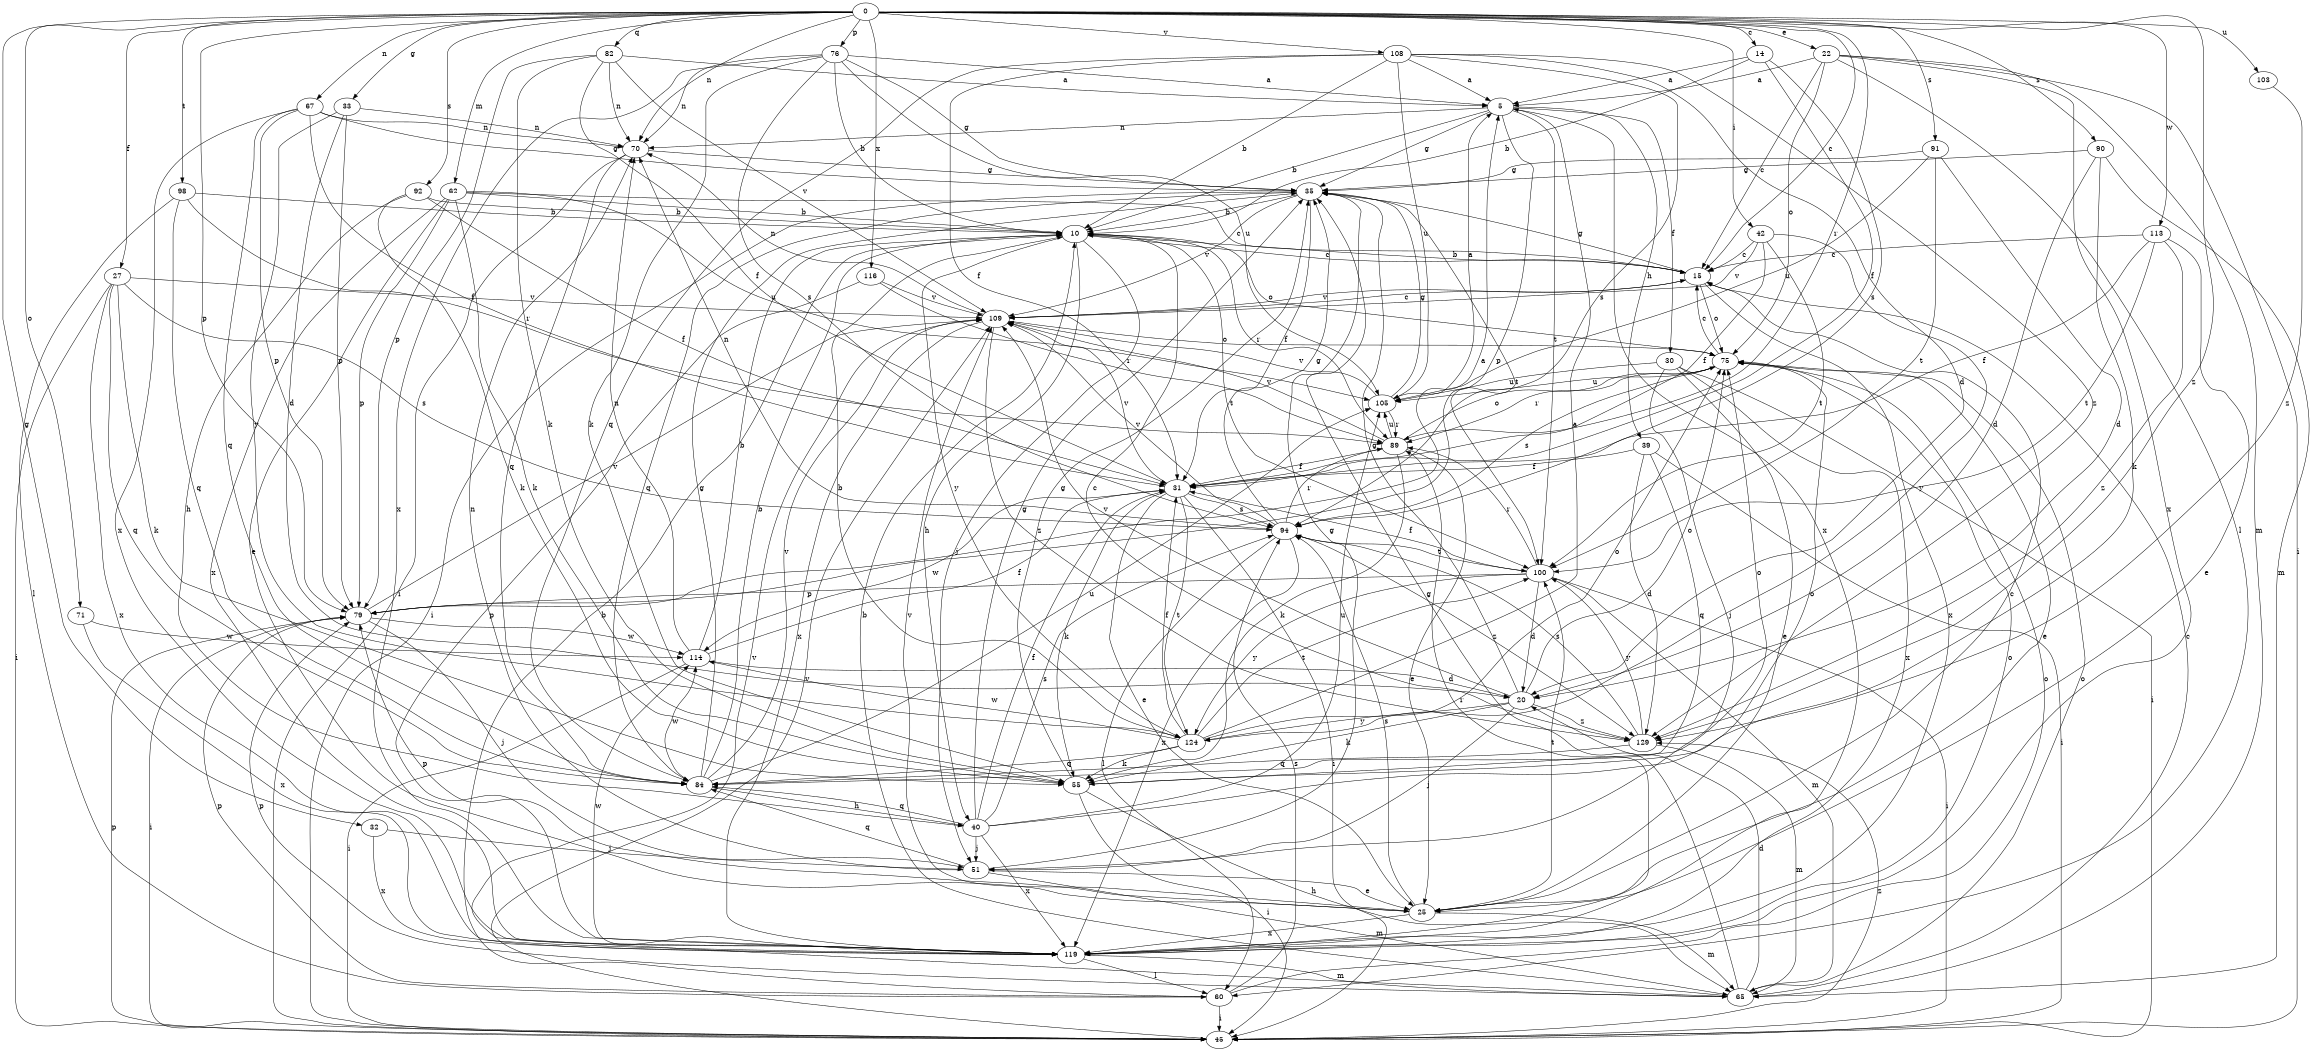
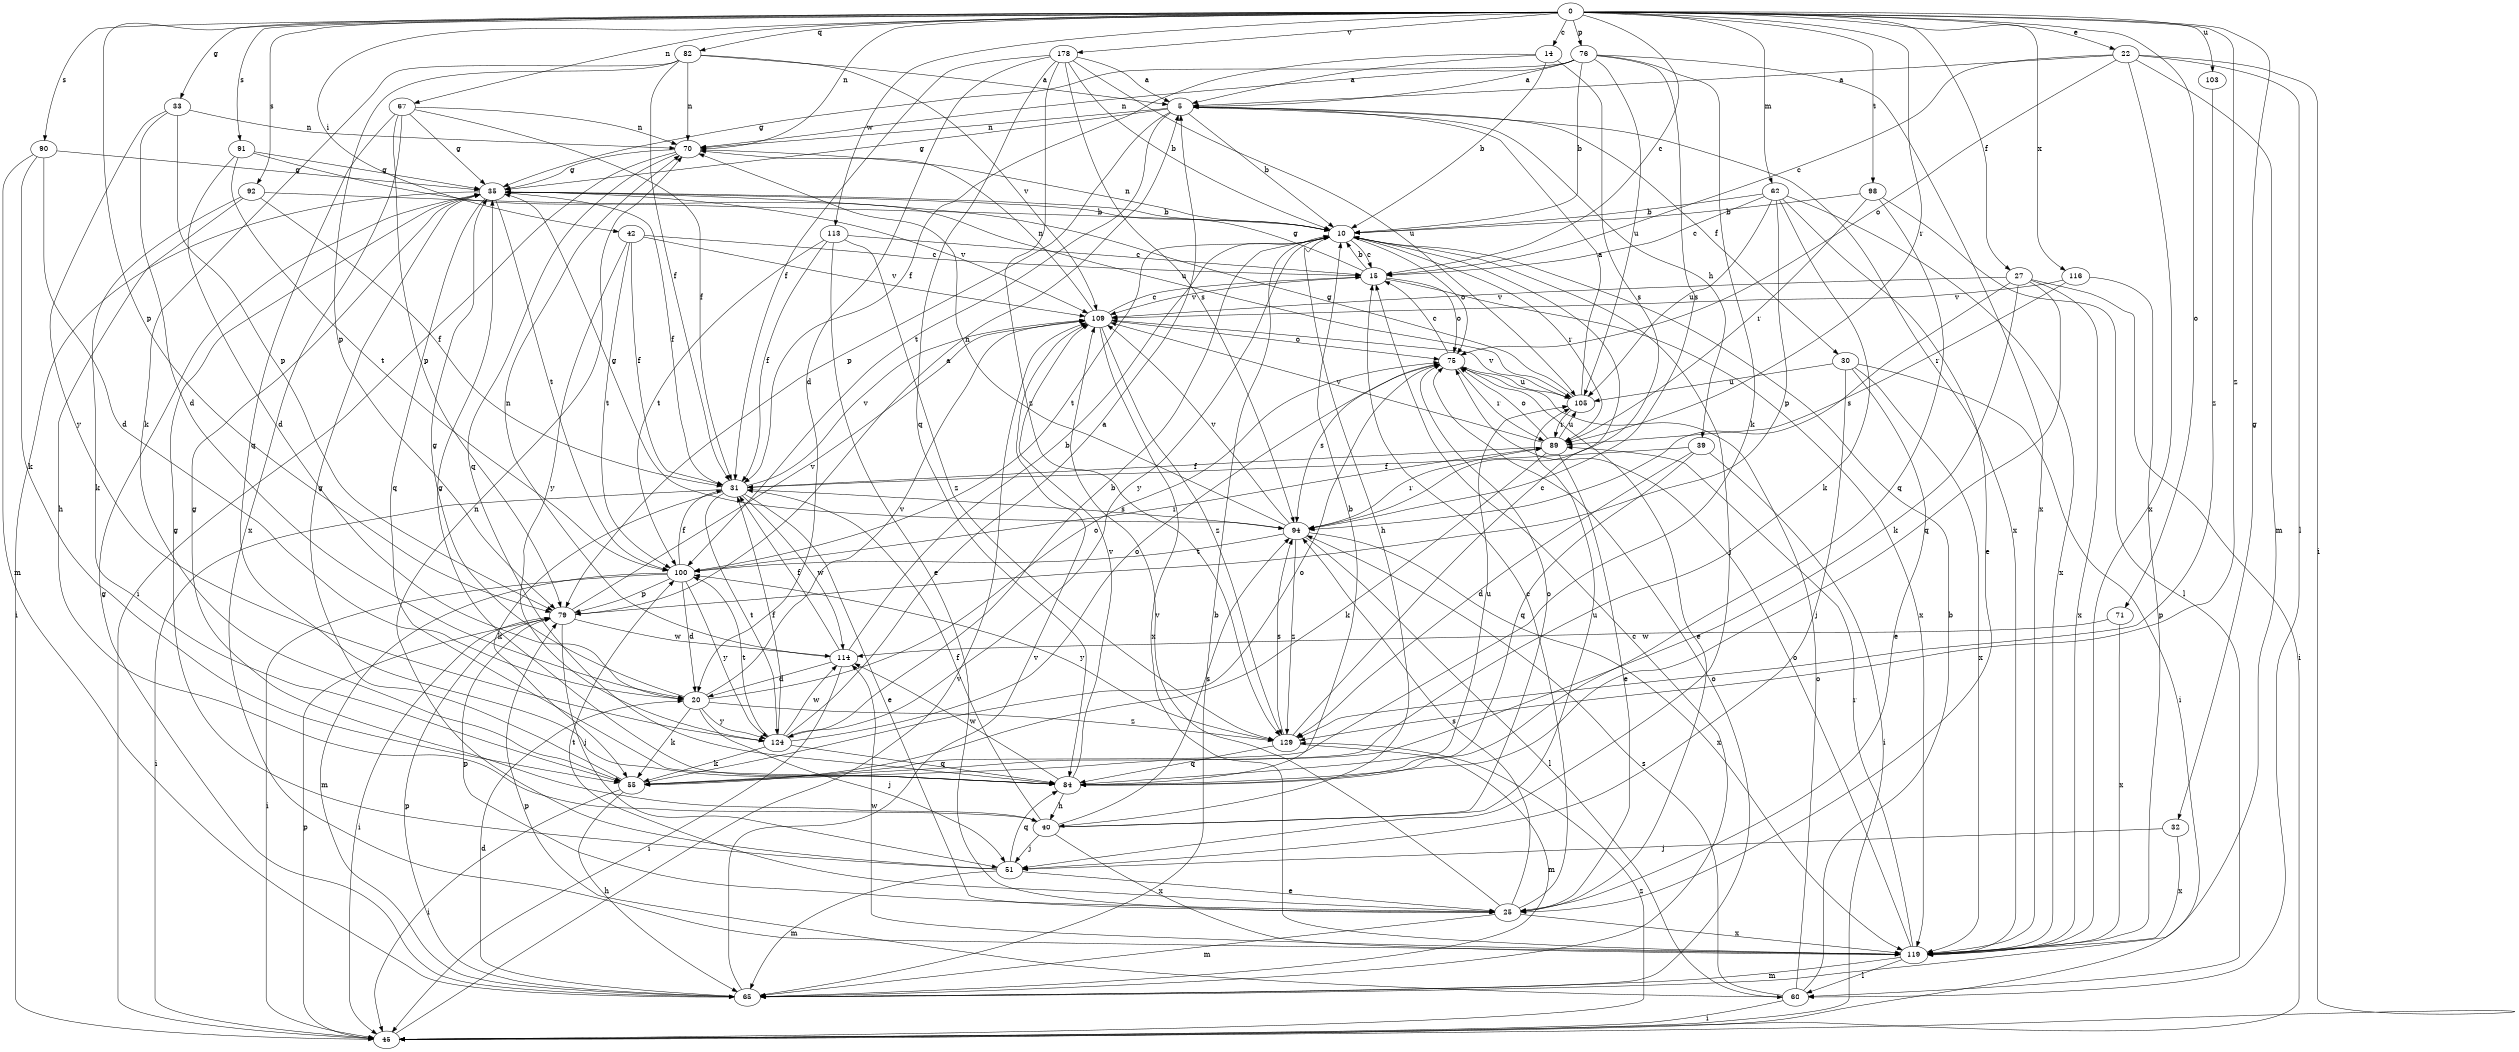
  strict digraph {
    0
    14
    15
    22
    27
    32
    33
    42
    62
    67
    70
    71
    76
    79
    82
    89
    90
    91
    92
    98
    103
-   108
+   108 [label=178]
    113
    116
    129
    5
    10
    31
    94
    35
    119
    75
    109
    45
    60
    65
    55
    84
    51
    124
    20
    100
    25
    105
    114
    40
    30
    39
    0 -> 14 [label=c]
    0 -> 15 [label=c]
    0 -> 22 [label=e]
    0 -> 27 [label=f]
    0 -> 32 [label=g]
    0 -> 33 [label=g]
    0 -> 42 [label=i]
    0 -> 62 [label=m]
    0 -> 67 [label=n]
    0 -> 70 [label=n]
    0 -> 71 [label=o]
    0 -> 76 [label=p]
    0 -> 79 [label=p]
    0 -> 82 [label=q]
    0 -> 89 [label=r]
    0 -> 90 [label=s]
    0 -> 91 [label=s]
    0 -> 92 [label=s]
    0 -> 98 [label=t]
    0 -> 103 [label=u]
    0 -> 108 [label=v]
    0 -> 113 [label=w]
    0 -> 116 [label=x]
    0 -> 129 [label=z]
    14 -> 5 [label=a]
    14 -> 10 [label=b]
    14 -> 31 [label=f]
    14 -> 94 [label=s]
    15 -> 10 [label=b]
    15 -> 35 [label=g]
    15 -> 119 [label=x]
    15 -> 75 [label=o]
    15 -> 109 [label=v]
    22 -> 15 [label=c]
    22 -> 5 [label=a]
    22 -> 119 [label=x]
    22 -> 75 [label=o]
    22 -> 45 [label=i]
    22 -> 60 [label=l]
    22 -> 65 [label=m]
    27 -> 94 [label=s]
    27 -> 119 [label=x]
    27 -> 109 [label=v]
    27 -> 45 [label=i]
    27 -> 55 [label=k]
    27 -> 84 [label=q]
    32 -> 119 [label=x]
    32 -> 51 [label=j]
    33 -> 70 [label=n]
    33 -> 79 [label=p]
    33 -> 124 [label=y]
    33 -> 20 [label=d]
    42 -> 15 [label=c]
    42 -> 31 [label=f]
    42 -> 109 [label=v]
    42 -> 124 [label=y]
    42 -> 100 [label=t]
    62 -> 15 [label=c]
    62 -> 79 [label=p]
    62 -> 10 [label=b]
    62 -> 119 [label=x]
    62 -> 55 [label=k]
    62 -> 25 [label=e]
    62 -> 105 [label=u]
    67 -> 70 [label=n]
    67 -> 79 [label=p]
    67 -> 31 [label=f]
    67 -> 35 [label=g]
    67 -> 119 [label=x]
    67 -> 84 [label=q]
    70 -> 35 [label=g]
    70 -> 45 [label=i]
    70 -> 84 [label=q]
    71 -> 119 [label=x]
    71 -> 114 [label=w]
    76 -> 70 [label=n]
    76 -> 5 [label=a]
    76 -> 10 [label=b]
    76 -> 94 [label=s]
    76 -> 35 [label=g]
    76 -> 119 [label=x]
    76 -> 55 [label=k]
    76 -> 105 [label=u]
    79 -> 5 [label=a]
    79 -> 109 [label=v]
    79 -> 45 [label=i]
    79 -> 51 [label=j]
    79 -> 114 [label=w]
    82 -> 70 [label=n]
    82 -> 79 [label=p]
    82 -> 5 [label=a]
    82 -> 31 [label=f]
    82 -> 109 [label=v]
    82 -> 55 [label=k]
    89 -> 31 [label=f]
    89 -> 75 [label=o]
    89 -> 109 [label=v]
    89 -> 55 [label=k]
    89 -> 25 [label=e]
    89 -> 105 [label=u]
    90 -> 35 [label=g]
    90 -> 65 [label=m]
    90 -> 55 [label=k]
    90 -> 20 [label=d]
    91 -> 35 [label=g]
    91 -> 20 [label=d]
    91 -> 100 [label=t]
    91 -> 105 [label=u]
    92 -> 10 [label=b]
    92 -> 31 [label=f]
    92 -> 55 [label=k]
    92 -> 40 [label=h]
    98 -> 89 [label=r]
    98 -> 10 [label=b]
    98 -> 60 [label=l]
    98 -> 84 [label=q]
    103 -> 129 [label=z]
    108 -> 129 [label=z]
    108 -> 5 [label=a]
    108 -> 10 [label=b]
    108 -> 31 [label=f]
    108 -> 94 [label=s]
    108 -> 84 [label=q]
    108 -> 20 [label=d]
    108 -> 105 [label=u]
    113 -> 15 [label=c]
    113 -> 129 [label=z]
    113 -> 31 [label=f]
    113 -> 100 [label=t]
    113 -> 25 [label=e]
    116 -> 89 [label=r]
    116 -> 119 [label=p]
    116 -> 109 [label=v]
    129 -> 10 [label=c]
    129 -> 94 [label=s]
    129 -> 65 [label=m]
    129 -> 84 [label=q]
    129 -> 100 [label=y]
    5 -> 70 [label=n]
    5 -> 79 [label=p]
    5 -> 10 [label=b]
    5 -> 35 [label=g]
    5 -> 119 [label=x]
    5 -> 100 [label=t]
    5 -> 30 [label=f]
    5 -> 39 [label=h]
    10 -> 15 [label=c]
+   10 -> 70 [label=n]
    10 -> 89 [label=r]
    10 -> 75 [label=o]
    10 -> 51 [label=j]
    10 -> 124 [label=y]
    10 -> 100 [label=t]
    10 -> 40 [label=h]
    31 -> 94 [label=s]
    31 -> 109 [label=v]
    31 -> 45 [label=i]
    31 -> 55 [label=k]
    31 -> 124 [label=t]
    31 -> 25 [label=e]
    31 -> 114 [label=w]
    94 -> 70 [label=n]
    94 -> 89 [label=r]
    94 -> 129 [label=z]
    94 -> 35 [label=g]
    94 -> 119 [label=x]
    94 -> 109 [label=v]
    94 -> 60 [label=l]
    94 -> 100 [label=t]
    35 -> 10 [label=b]
    35 -> 31 [label=f]
    35 -> 109 [label=v]
    35 -> 45 [label=i]
    35 -> 84 [label=q]
    35 -> 100 [label=t]
    119 -> 89 [label=r]
    119 -> 75 [label=o]
    119 -> 60 [label=l]
    119 -> 65 [label=m]
    119 -> 114 [label=w]
    75 -> 15 [label=c]
    75 -> 89 [label=r]
    75 -> 94 [label=s]
    75 -> 25 [label=e]
    75 -> 105 [label=u]
    109 -> 15 [label=c]
    109 -> 70 [label=n]
    109 -> 129 [label=z]
    109 -> 119 [label=x]
    109 -> 75 [label=o]
    45 -> 79 [label=p]
    45 -> 129 [label=z]
    45 -> 109 [label=v]
    60 -> 79 [label=p]
    60 -> 10 [label=b]
    60 -> 94 [label=s]
    60 -> 75 [label=o]
    60 -> 45 [label=i]
    65 -> 15 [label=c]
    65 -> 79 [label=p]
    65 -> 10 [label=b]
    65 -> 35 [label=g]
    65 -> 75 [label=o]
    65 -> 109 [label=v]
    65 -> 20 [label=d]
    55 -> 35 [label=g]
    55 -> 75 [label=o]
    55 -> 45 [label=i]
    55 -> 65 [label=h]
    84 -> 10 [label=b]
    84 -> 35 [label=g]
    84 -> 109 [label=v]
    84 -> 105 [label=u]
    84 -> 114 [label=w]
    84 -> 40 [label=h]
    51 -> 70 [label=n]
    51 -> 35 [label=g]
    51 -> 65 [label=m]
    51 -> 84 [label=q]
    51 -> 25 [label=e]
    124 -> 5 [label=a]
    124 -> 10 [label=b]
    124 -> 31 [label=f]
    124 -> 75 [label=o]
    124 -> 55 [label=k]
    124 -> 84 [label=q]
    124 -> 100 [label=t]
    124 -> 114 [label=w]
    20 -> 129 [label=z]
    20 -> 35 [label=g]
    20 -> 75 [label=o]
    20 -> 109 [label=v]
    20 -> 55 [label=k]
    20 -> 51 [label=j]
    20 -> 124 [label=y]
    100 -> 79 [label=p]
    100 -> 89 [label=r]
    100 -> 31 [label=f]
    100 -> 45 [label=i]
    100 -> 65 [label=m]
    100 -> 124 [label=y]
    100 -> 20 [label=d]
    25 -> 15 [label=c]
    25 -> 79 [label=p]
    25 -> 94 [label=s]
    25 -> 119 [label=x]
    25 -> 109 [label=v]
    25 -> 65 [label=m]
    25 -> 100 [label=t]
    105 -> 89 [label=r]
    105 -> 5 [label=a]
    105 -> 35 [label=g]
    105 -> 109 [label=v]
    114 -> 70 [label=n]
    114 -> 10 [label=b]
    114 -> 31 [label=f]
    114 -> 45 [label=i]
    114 -> 20 [label=d]
    40 -> 31 [label=f]
    40 -> 94 [label=s]
    40 -> 35 [label=g]
    40 -> 119 [label=x]
    40 -> 75 [label=o]
-   40 -> 84 [label=q]
    40 -> 51 [label=j]
    40 -> 105 [label=u]
    30 -> 119 [label=x]
    30 -> 45 [label=i]
    30 -> 51 [label=j]
    30 -> 25 [label=e]
    30 -> 105 [label=u]
    39 -> 129 [label=d]
    39 -> 31 [label=f]
    39 -> 45 [label=i]
    39 -> 84 [label=q]
  }
